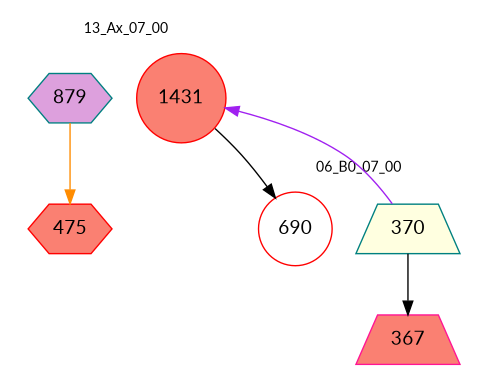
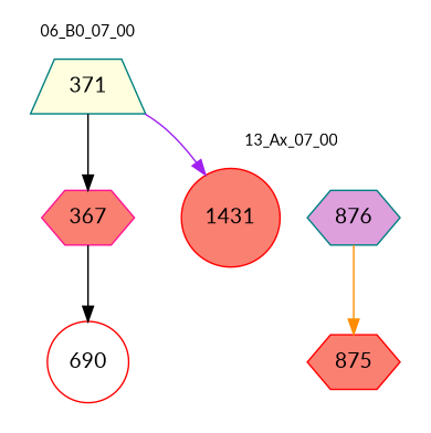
  digraph {
    fontname=Lato
    node [color=red fillcolor=salmon fontname=Lato shape=hexagon style=filled]
    edge [color=black fontname=Lato]
-   n1 [color=teal fillcolor=plum label=879]
-   n2 [label=475]
+   n1 [color=teal fillcolor=plum label=876]
+   n2 [label=875]
    n3 [label=1431 shape=circle]
-   n4 [color=teal fillcolor=lightyellow label=370 shape=trapezium]
-   n5 [color=deeppink label=367 shape=trapezium]
+   n4 [color=teal fillcolor=lightyellow label=371 shape=trapezium]
+   n5 [color=deeppink label=367]
    n6 [fillcolor=white label=690 shape=circle]
    subgraph cluster_1 {
      color=white
      fontsize=10
      label="13_Ax_07_00"
      n1
      n2
      n3
    }
    subgraph cluster_2 {
      color=white
      fontsize=10
      label="06_B0_07_00"
      n4
      n5
      n6
    }
    n1 -> n2 [color=darkorange]
    n4 -> n3 [color=purple]
    n4 -> n5
-   n3 -> n6
+   n5 -> n6
  }
